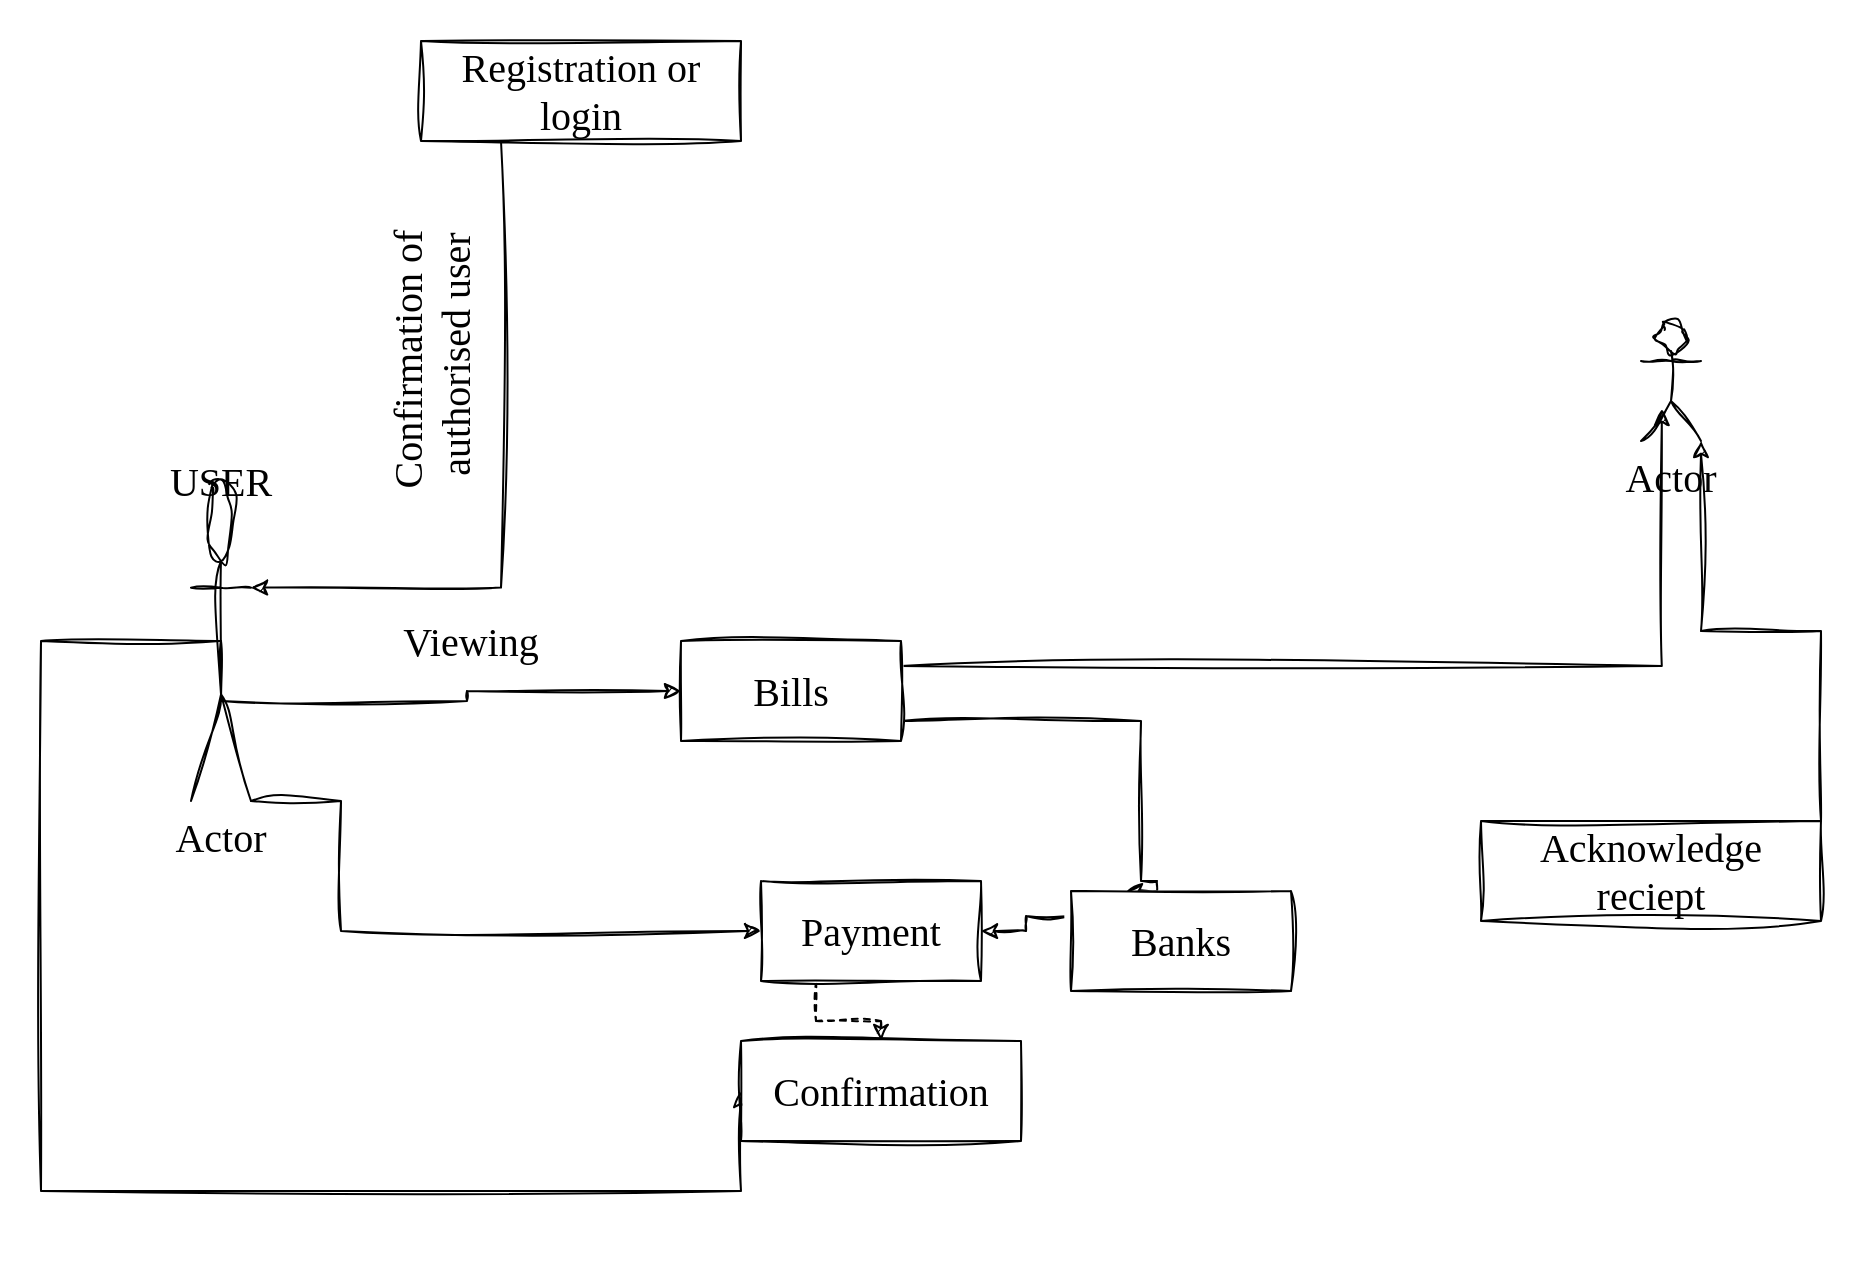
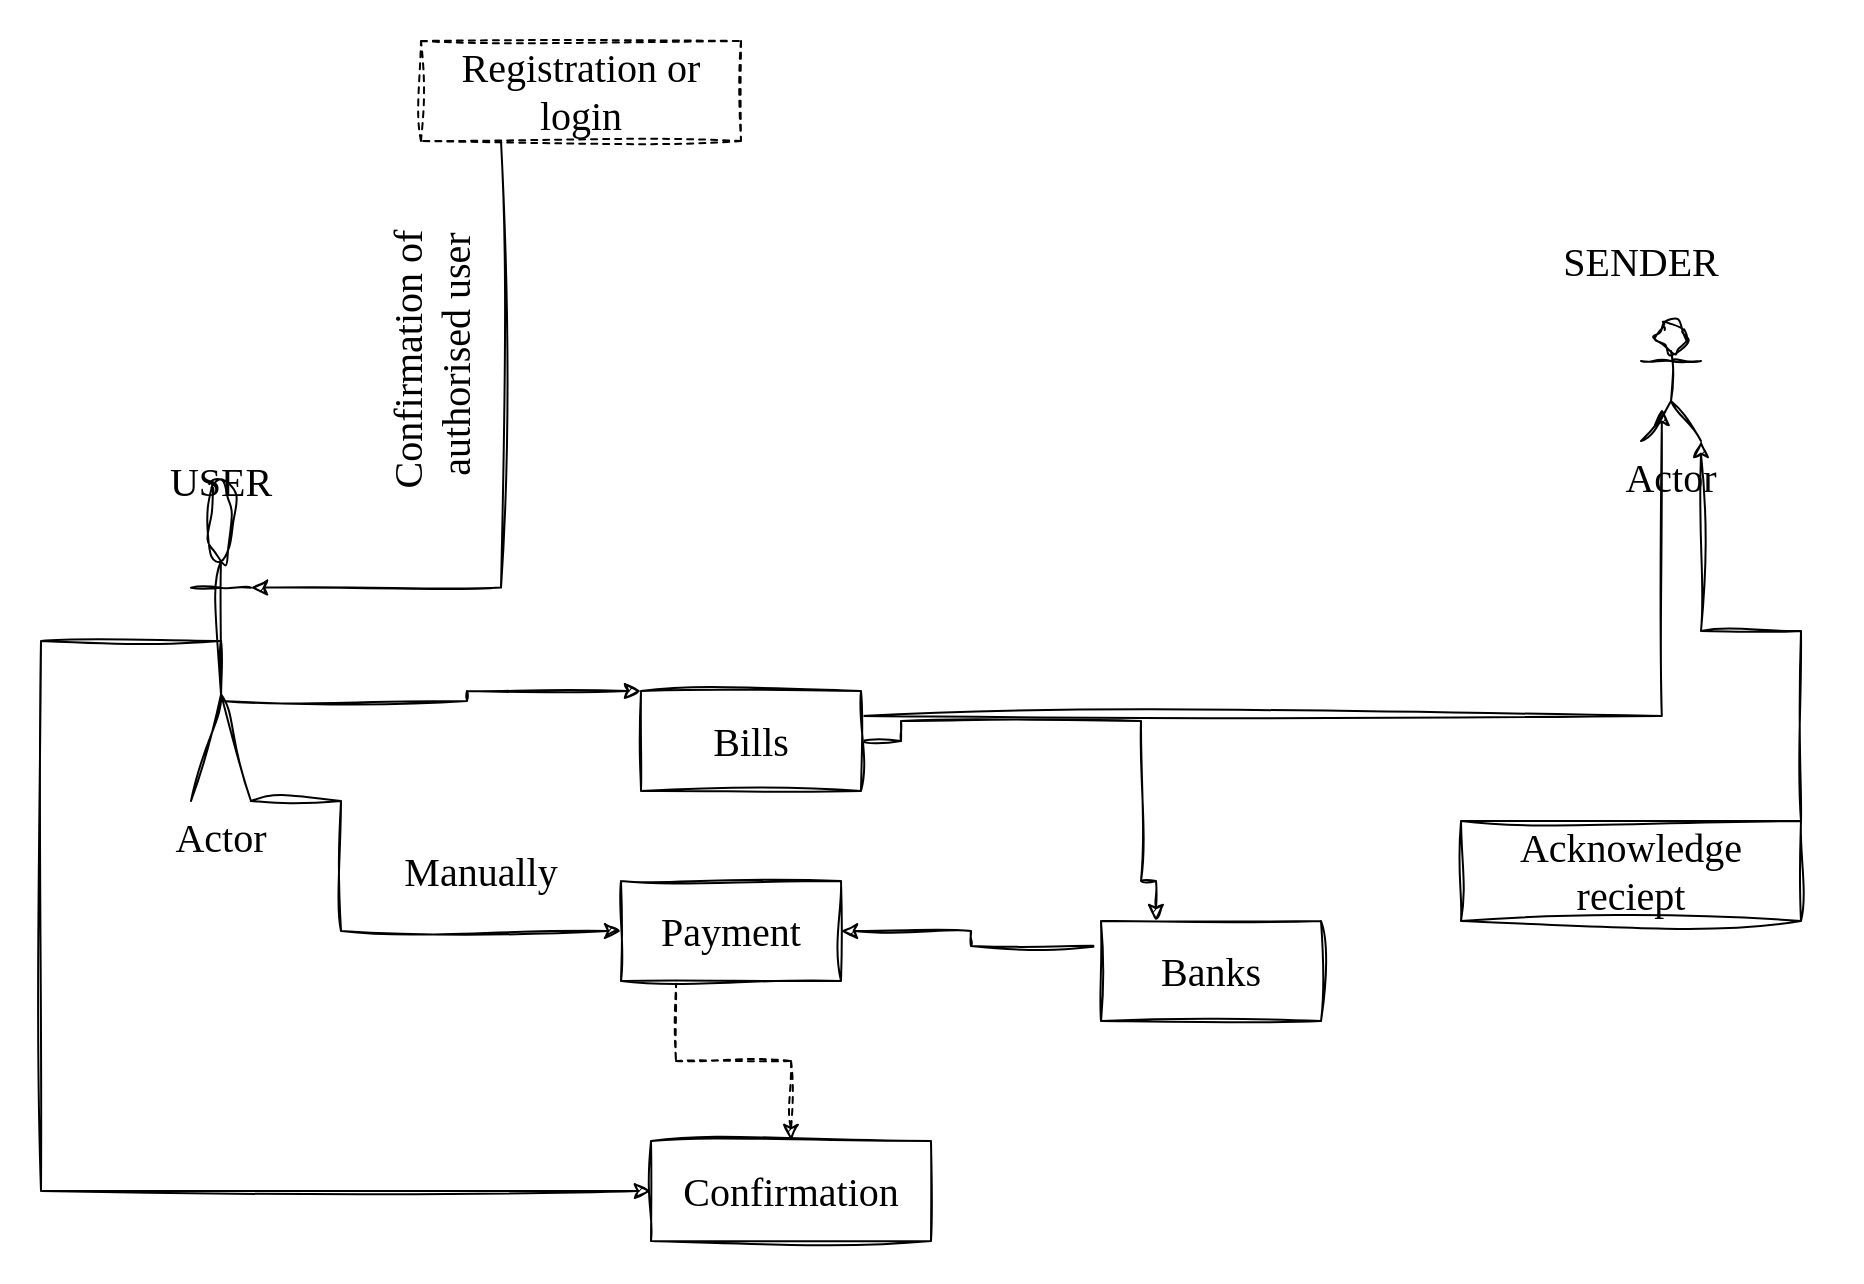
  <mxCell id="0" />
  <mxCell id="1" parent="0" />
  <mxCell id="2" style="edgeStyle=orthogonalEdgeStyle;rounded=0;sketch=1;hachureGap=4;jiggle=2;curveFitting=1;orthogonalLoop=1;jettySize=auto;html=1;exitX=1;exitY=1;exitDx=0;exitDy=0;exitPerimeter=0;entryX=0;entryY=0.5;entryDx=0;entryDy=0;fontFamily=Architects Daughter;fontSource=https%3A%2F%2Ffonts.googleapis.com%2Fcss%3Ffamily%3DArchitects%2BDaughter;fontSize=16;" edge="1" parent="1" source="5" target="19"><mxGeometry relative="1" as="geometry"><Array as="points"><mxPoint x="170" y="400" /><mxPoint x="170" y="465" /></Array></mxGeometry></mxCell>
  <mxCell id="3" style="edgeStyle=orthogonalEdgeStyle;rounded=0;sketch=1;hachureGap=4;jiggle=2;curveFitting=1;orthogonalLoop=1;jettySize=auto;html=1;exitX=0.5;exitY=0.5;exitDx=0;exitDy=0;exitPerimeter=0;fontFamily=Architects Daughter;fontSource=https%3A%2F%2Ffonts.googleapis.com%2Fcss%3Ffamily%3DArchitects%2BDaughter;fontSize=16;" edge="1" parent="1" source="5" target="14"><mxGeometry relative="1" as="geometry"><Array as="points"><mxPoint x="110" y="350" /><mxPoint x="233" y="350" /><mxPoint x="233" y="345" /></Array></mxGeometry></mxCell>
  <mxCell id="4" style="edgeStyle=orthogonalEdgeStyle;rounded=0;sketch=1;hachureGap=4;jiggle=2;curveFitting=1;orthogonalLoop=1;jettySize=auto;html=1;exitX=0.5;exitY=0.5;exitDx=0;exitDy=0;exitPerimeter=0;entryX=0;entryY=0.5;entryDx=0;entryDy=0;fontFamily=Architects Daughter;fontSource=https%3A%2F%2Ffonts.googleapis.com%2Fcss%3Ffamily%3DArchitects%2BDaughter;fontSize=16;" edge="1" parent="1" source="5" target="20"><mxGeometry relative="1" as="geometry"><Array as="points"><mxPoint x="20" y="320" /><mxPoint x="20" y="595" /></Array></mxGeometry></mxCell>
  <mxCell id="5" value="Actor" style="shape=umlActor;verticalLabelPosition=bottom;verticalAlign=top;html=1;sketch=1;hachureGap=4;jiggle=2;curveFitting=1;fontFamily=Architects Daughter;fontSource=https%3A%2F%2Ffonts.googleapis.com%2Fcss%3Ffamily%3DArchitects%2BDaughter;fontSize=20;" parent="1" vertex="1"><mxGeometry x="95" y="240" width="30" height="160" as="geometry" /></mxCell>
  <mxCell id="6" value="Actor" style="shape=umlActor;verticalLabelPosition=bottom;verticalAlign=top;html=1;sketch=1;hachureGap=4;jiggle=2;curveFitting=1;strokeColor=default;fontFamily=Architects Daughter;fontSource=https%3A%2F%2Ffonts.googleapis.com%2Fcss%3Ffamily%3DArchitects%2BDaughter;fontSize=20;fontColor=default;fillColor=default;" parent="1" vertex="1"><mxGeometry x="820" y="160" width="30" height="60" as="geometry" /></mxCell>
  <mxCell id="7" value="USER" style="text;html=1;align=center;verticalAlign=middle;resizable=0;points=[];autosize=1;strokeColor=none;fillColor=none;fontSize=20;fontFamily=Architects Daughter;fontColor=default;" parent="1" vertex="1"><mxGeometry x="75" y="220" width="70" height="40" as="geometry" /></mxCell>
+ <mxCell id="8" value="SENDER" style="text;html=1;align=center;verticalAlign=middle;resizable=0;points=[];autosize=1;strokeColor=none;fillColor=none;fontSize=20;fontFamily=Architects Daughter;fontColor=default;" parent="1" vertex="1"><mxGeometry x="770" y="110" width="100" height="40" as="geometry" /></mxCell>
  <mxCell id="9" style="edgeStyle=orthogonalEdgeStyle;rounded=0;sketch=1;hachureGap=4;jiggle=2;curveFitting=1;orthogonalLoop=1;jettySize=auto;html=1;exitX=0.25;exitY=1;exitDx=0;exitDy=0;entryX=1;entryY=0.333;entryDx=0;entryDy=0;entryPerimeter=0;fontFamily=Architects Daughter;fontSource=https%3A%2F%2Ffonts.googleapis.com%2Fcss%3Ffamily%3DArchitects%2BDaughter;fontSize=20;fontColor=default;" parent="1" source="10" target="5" edge="1"><mxGeometry relative="1" as="geometry" /></mxCell>
- <mxCell id="10" value="Registration or&lt;br&gt;login" style="html=1;sketch=1;hachureGap=4;jiggle=2;curveFitting=1;strokeColor=default;fontFamily=Architects Daughter;fontSource=https%3A%2F%2Ffonts.googleapis.com%2Fcss%3Ffamily%3DArchitects%2BDaughter;fontSize=20;fontColor=default;fillColor=default;" parent="1" vertex="1"><mxGeometry x="210" y="20" width="160" height="50" as="geometry" /></mxCell>
+ <mxCell id="10" value="Registration or&lt;br&gt;login" style="html=1;sketch=1;hachureGap=4;jiggle=2;curveFitting=1;strokeColor=default;fontFamily=Architects Daughter;fontSource=https%3A%2F%2Ffonts.googleapis.com%2Fcss%3Ffamily%3DArchitects%2BDaughter;fontSize=20;fontColor=default;fillColor=default;dashed=1;" parent="1" vertex="1"><mxGeometry x="210" y="20" width="160" height="50" as="geometry" /></mxCell>
  <mxCell id="11" value="Confirmation of&lt;br&gt;&amp;nbsp;authorised user" style="text;html=1;align=center;verticalAlign=middle;resizable=0;points=[];autosize=1;strokeColor=none;fillColor=none;fontSize=20;fontFamily=Architects Daughter;fontColor=default;rotation=-90;" parent="1" vertex="1"><mxGeometry x="125" y="150" width="180" height="60" as="geometry" /></mxCell>
  <mxCell id="12" style="edgeStyle=orthogonalEdgeStyle;rounded=0;sketch=1;hachureGap=4;jiggle=2;curveFitting=1;orthogonalLoop=1;jettySize=auto;html=1;exitX=1;exitY=0.5;exitDx=0;exitDy=0;fontFamily=Architects Daughter;fontSource=https%3A%2F%2Ffonts.googleapis.com%2Fcss%3Ffamily%3DArchitects%2BDaughter;fontSize=20;fontColor=default;entryX=0.25;entryY=0;entryDx=0;entryDy=0;" parent="1" source="14" target="17" edge="1"><mxGeometry relative="1" as="geometry"><mxPoint x="560" y="350" as="targetPoint" /><Array as="points"><mxPoint x="450" y="360" /><mxPoint x="570" y="360" /><mxPoint x="570" y="440" /><mxPoint x="578" y="440" /></Array></mxGeometry></mxCell>
  <mxCell id="13" style="edgeStyle=orthogonalEdgeStyle;rounded=0;sketch=1;hachureGap=4;jiggle=2;curveFitting=1;orthogonalLoop=1;jettySize=auto;html=1;exitX=1;exitY=0.25;exitDx=0;exitDy=0;fontFamily=Architects Daughter;fontSource=https%3A%2F%2Ffonts.googleapis.com%2Fcss%3Ffamily%3DArchitects%2BDaughter;fontSize=20;fontColor=default;entryX=0.347;entryY=0.733;entryDx=0;entryDy=0;entryPerimeter=0;" parent="1" source="14" target="6" edge="1"><mxGeometry relative="1" as="geometry" /></mxCell>
- <mxCell id="14" value="Bills" style="html=1;sketch=1;hachureGap=4;jiggle=2;curveFitting=1;strokeColor=default;fontFamily=Architects Daughter;fontSource=https%3A%2F%2Ffonts.googleapis.com%2Fcss%3Ffamily%3DArchitects%2BDaughter;fontSize=20;fontColor=default;fillColor=default;" parent="1" vertex="1"><mxGeometry x="340" y="320" width="110" height="50" as="geometry" /></mxCell>
- <mxCell id="15" value="Viewing&lt;br&gt;" style="text;html=1;align=center;verticalAlign=middle;resizable=0;points=[];autosize=1;strokeColor=none;fillColor=none;fontSize=20;fontFamily=Architects Daughter;fontColor=default;" parent="1" vertex="1"><mxGeometry x="190" y="300" width="90" height="40" as="geometry" /></mxCell>
+ <mxCell id="14" value="Bills" style="html=1;sketch=1;hachureGap=4;jiggle=2;curveFitting=1;strokeColor=default;fontFamily=Architects Daughter;fontSource=https%3A%2F%2Ffonts.googleapis.com%2Fcss%3Ffamily%3DArchitects%2BDaughter;fontSize=20;fontColor=default;fillColor=default;" parent="1" vertex="1"><mxGeometry x="320" y="345" width="110" height="50" as="geometry" /></mxCell>
  <mxCell id="16" style="edgeStyle=orthogonalEdgeStyle;rounded=0;sketch=1;hachureGap=4;jiggle=2;curveFitting=1;orthogonalLoop=1;jettySize=auto;html=1;exitX=0;exitY=0.25;exitDx=0;exitDy=0;fontFamily=Architects Daughter;fontSource=https%3A%2F%2Ffonts.googleapis.com%2Fcss%3Ffamily%3DArchitects%2BDaughter;fontSize=20;fontColor=default;" parent="1" source="17" target="19" edge="1"><mxGeometry relative="1" as="geometry" /></mxCell>
- <mxCell id="17" value="Banks" style="html=1;sketch=1;hachureGap=4;jiggle=2;curveFitting=1;strokeColor=default;fontFamily=Architects Daughter;fontSource=https%3A%2F%2Ffonts.googleapis.com%2Fcss%3Ffamily%3DArchitects%2BDaughter;fontSize=20;fontColor=default;fillColor=default;" parent="1" vertex="1"><mxGeometry x="535" y="445" width="110" height="50" as="geometry" /></mxCell>
+ <mxCell id="17" value="Banks" style="html=1;sketch=1;hachureGap=4;jiggle=2;curveFitting=1;strokeColor=default;fontFamily=Architects Daughter;fontSource=https%3A%2F%2Ffonts.googleapis.com%2Fcss%3Ffamily%3DArchitects%2BDaughter;fontSize=20;fontColor=default;fillColor=default;" parent="1" vertex="1"><mxGeometry x="550" y="460" width="110" height="50" as="geometry" /></mxCell>
  <mxCell id="18" style="edgeStyle=orthogonalEdgeStyle;rounded=0;sketch=1;hachureGap=4;jiggle=2;curveFitting=1;orthogonalLoop=1;jettySize=auto;html=1;exitX=0.25;exitY=1;exitDx=0;exitDy=0;fontFamily=Architects Daughter;fontSource=https%3A%2F%2Ffonts.googleapis.com%2Fcss%3Ffamily%3DArchitects%2BDaughter;fontSize=20;fontColor=default;dashed=1;" parent="1" source="19" target="20" edge="1"><mxGeometry relative="1" as="geometry" /></mxCell>
- <mxCell id="19" value="Payment" style="html=1;sketch=1;hachureGap=4;jiggle=2;curveFitting=1;strokeColor=default;fontFamily=Architects Daughter;fontSource=https%3A%2F%2Ffonts.googleapis.com%2Fcss%3Ffamily%3DArchitects%2BDaughter;fontSize=20;fontColor=default;fillColor=default;" parent="1" vertex="1"><mxGeometry x="380" y="440" width="110" height="50" as="geometry" /></mxCell>
- <mxCell id="20" value="Confirmation" style="html=1;sketch=1;hachureGap=4;jiggle=2;curveFitting=1;strokeColor=default;fontFamily=Architects Daughter;fontSource=https%3A%2F%2Ffonts.googleapis.com%2Fcss%3Ffamily%3DArchitects%2BDaughter;fontSize=20;fontColor=default;fillColor=default;" parent="1" vertex="1"><mxGeometry x="370" y="520" width="140" height="50" as="geometry" /></mxCell>
+ <mxCell id="19" value="Payment" style="html=1;sketch=1;hachureGap=4;jiggle=2;curveFitting=1;strokeColor=default;fontFamily=Architects Daughter;fontSource=https%3A%2F%2Ffonts.googleapis.com%2Fcss%3Ffamily%3DArchitects%2BDaughter;fontSize=20;fontColor=default;fillColor=default;" parent="1" vertex="1"><mxGeometry x="310" y="440" width="110" height="50" as="geometry" /></mxCell>
+ <mxCell id="20" value="Confirmation" style="html=1;sketch=1;hachureGap=4;jiggle=2;curveFitting=1;strokeColor=default;fontFamily=Architects Daughter;fontSource=https%3A%2F%2Ffonts.googleapis.com%2Fcss%3Ffamily%3DArchitects%2BDaughter;fontSize=20;fontColor=default;fillColor=default;" parent="1" vertex="1"><mxGeometry x="325" y="570" width="140" height="50" as="geometry" /></mxCell>
  <mxCell id="21" style="edgeStyle=orthogonalEdgeStyle;rounded=0;sketch=1;hachureGap=4;jiggle=2;curveFitting=1;orthogonalLoop=1;jettySize=auto;html=1;exitX=1;exitY=0;exitDx=0;exitDy=0;fontFamily=Architects Daughter;fontSource=https%3A%2F%2Ffonts.googleapis.com%2Fcss%3Ffamily%3DArchitects%2BDaughter;fontSize=20;fontColor=default;entryX=1;entryY=1;entryDx=0;entryDy=0;entryPerimeter=0;" parent="1" source="22" target="6" edge="1"><mxGeometry relative="1" as="geometry"><mxPoint x="860" y="210" as="targetPoint" /></mxGeometry></mxCell>
- <mxCell id="22" value="Acknowledge&lt;br&gt;reciept" style="html=1;sketch=1;hachureGap=4;jiggle=2;curveFitting=1;strokeColor=default;fontFamily=Architects Daughter;fontSource=https%3A%2F%2Ffonts.googleapis.com%2Fcss%3Ffamily%3DArchitects%2BDaughter;fontSize=20;fontColor=default;fillColor=default;" parent="1" vertex="1"><mxGeometry x="740" y="410" width="170" height="50" as="geometry" /></mxCell>
+ <mxCell id="22" value="Acknowledge&lt;br&gt;reciept" style="html=1;sketch=1;hachureGap=4;jiggle=2;curveFitting=1;strokeColor=default;fontFamily=Architects Daughter;fontSource=https%3A%2F%2Ffonts.googleapis.com%2Fcss%3Ffamily%3DArchitects%2BDaughter;fontSize=20;fontColor=default;fillColor=default;" parent="1" vertex="1"><mxGeometry x="730" y="410" width="170" height="50" as="geometry" /></mxCell>
+ <mxCell id="23" value="Manually" style="text;html=1;align=center;verticalAlign=middle;resizable=0;points=[];autosize=1;strokeColor=none;fillColor=none;fontSize=20;fontFamily=Architects Daughter;" vertex="1" parent="1"><mxGeometry x="190" y="415" width="100" height="40" as="geometry" /></mxCell>
